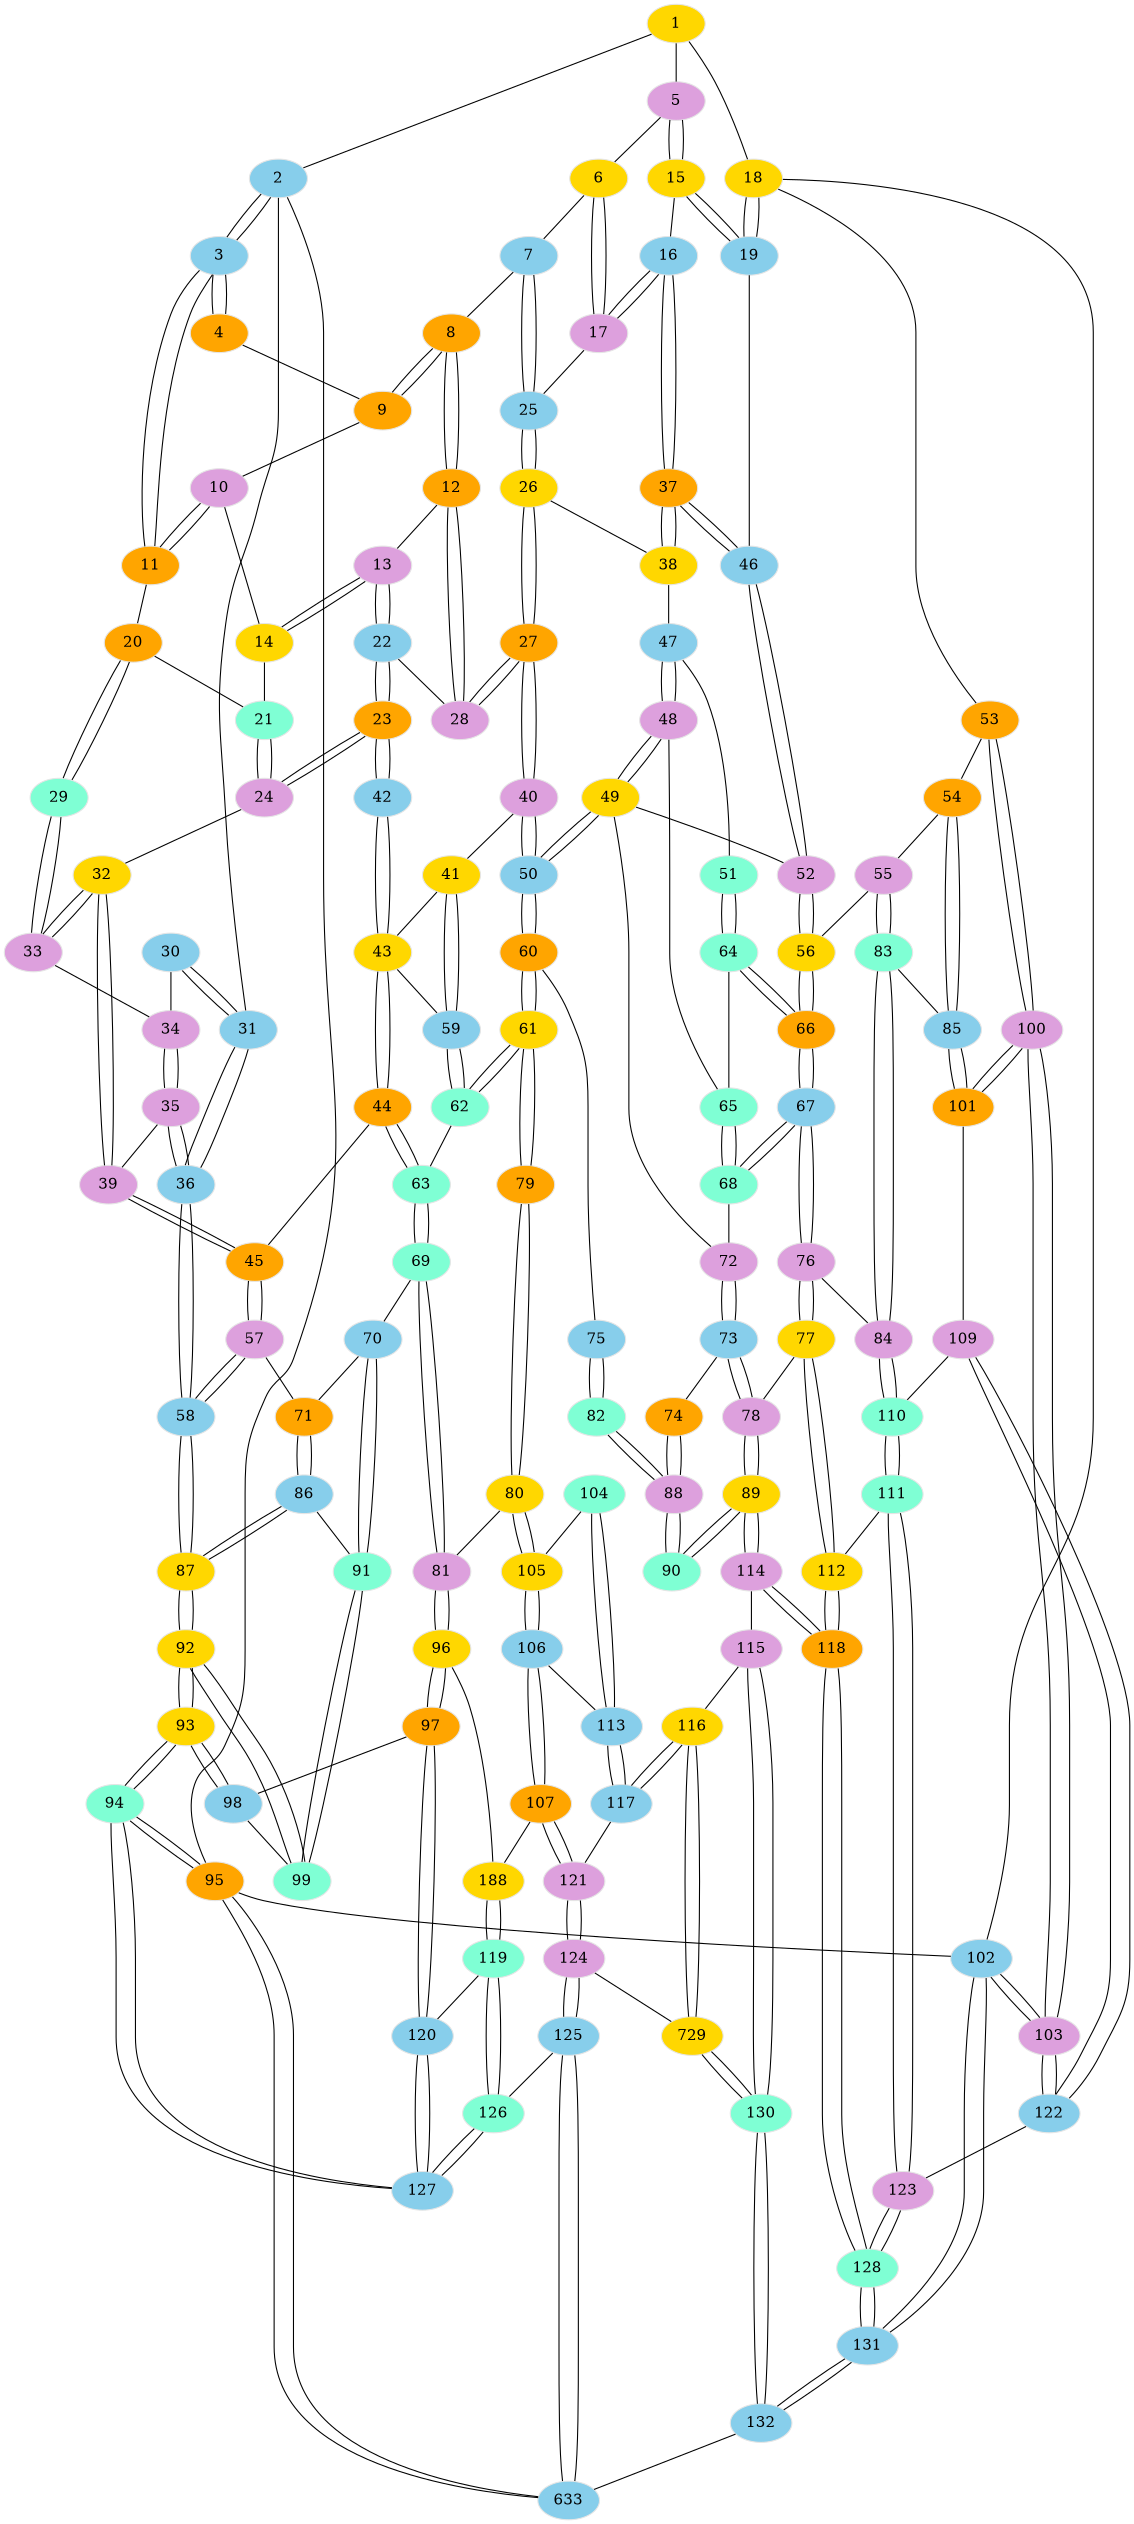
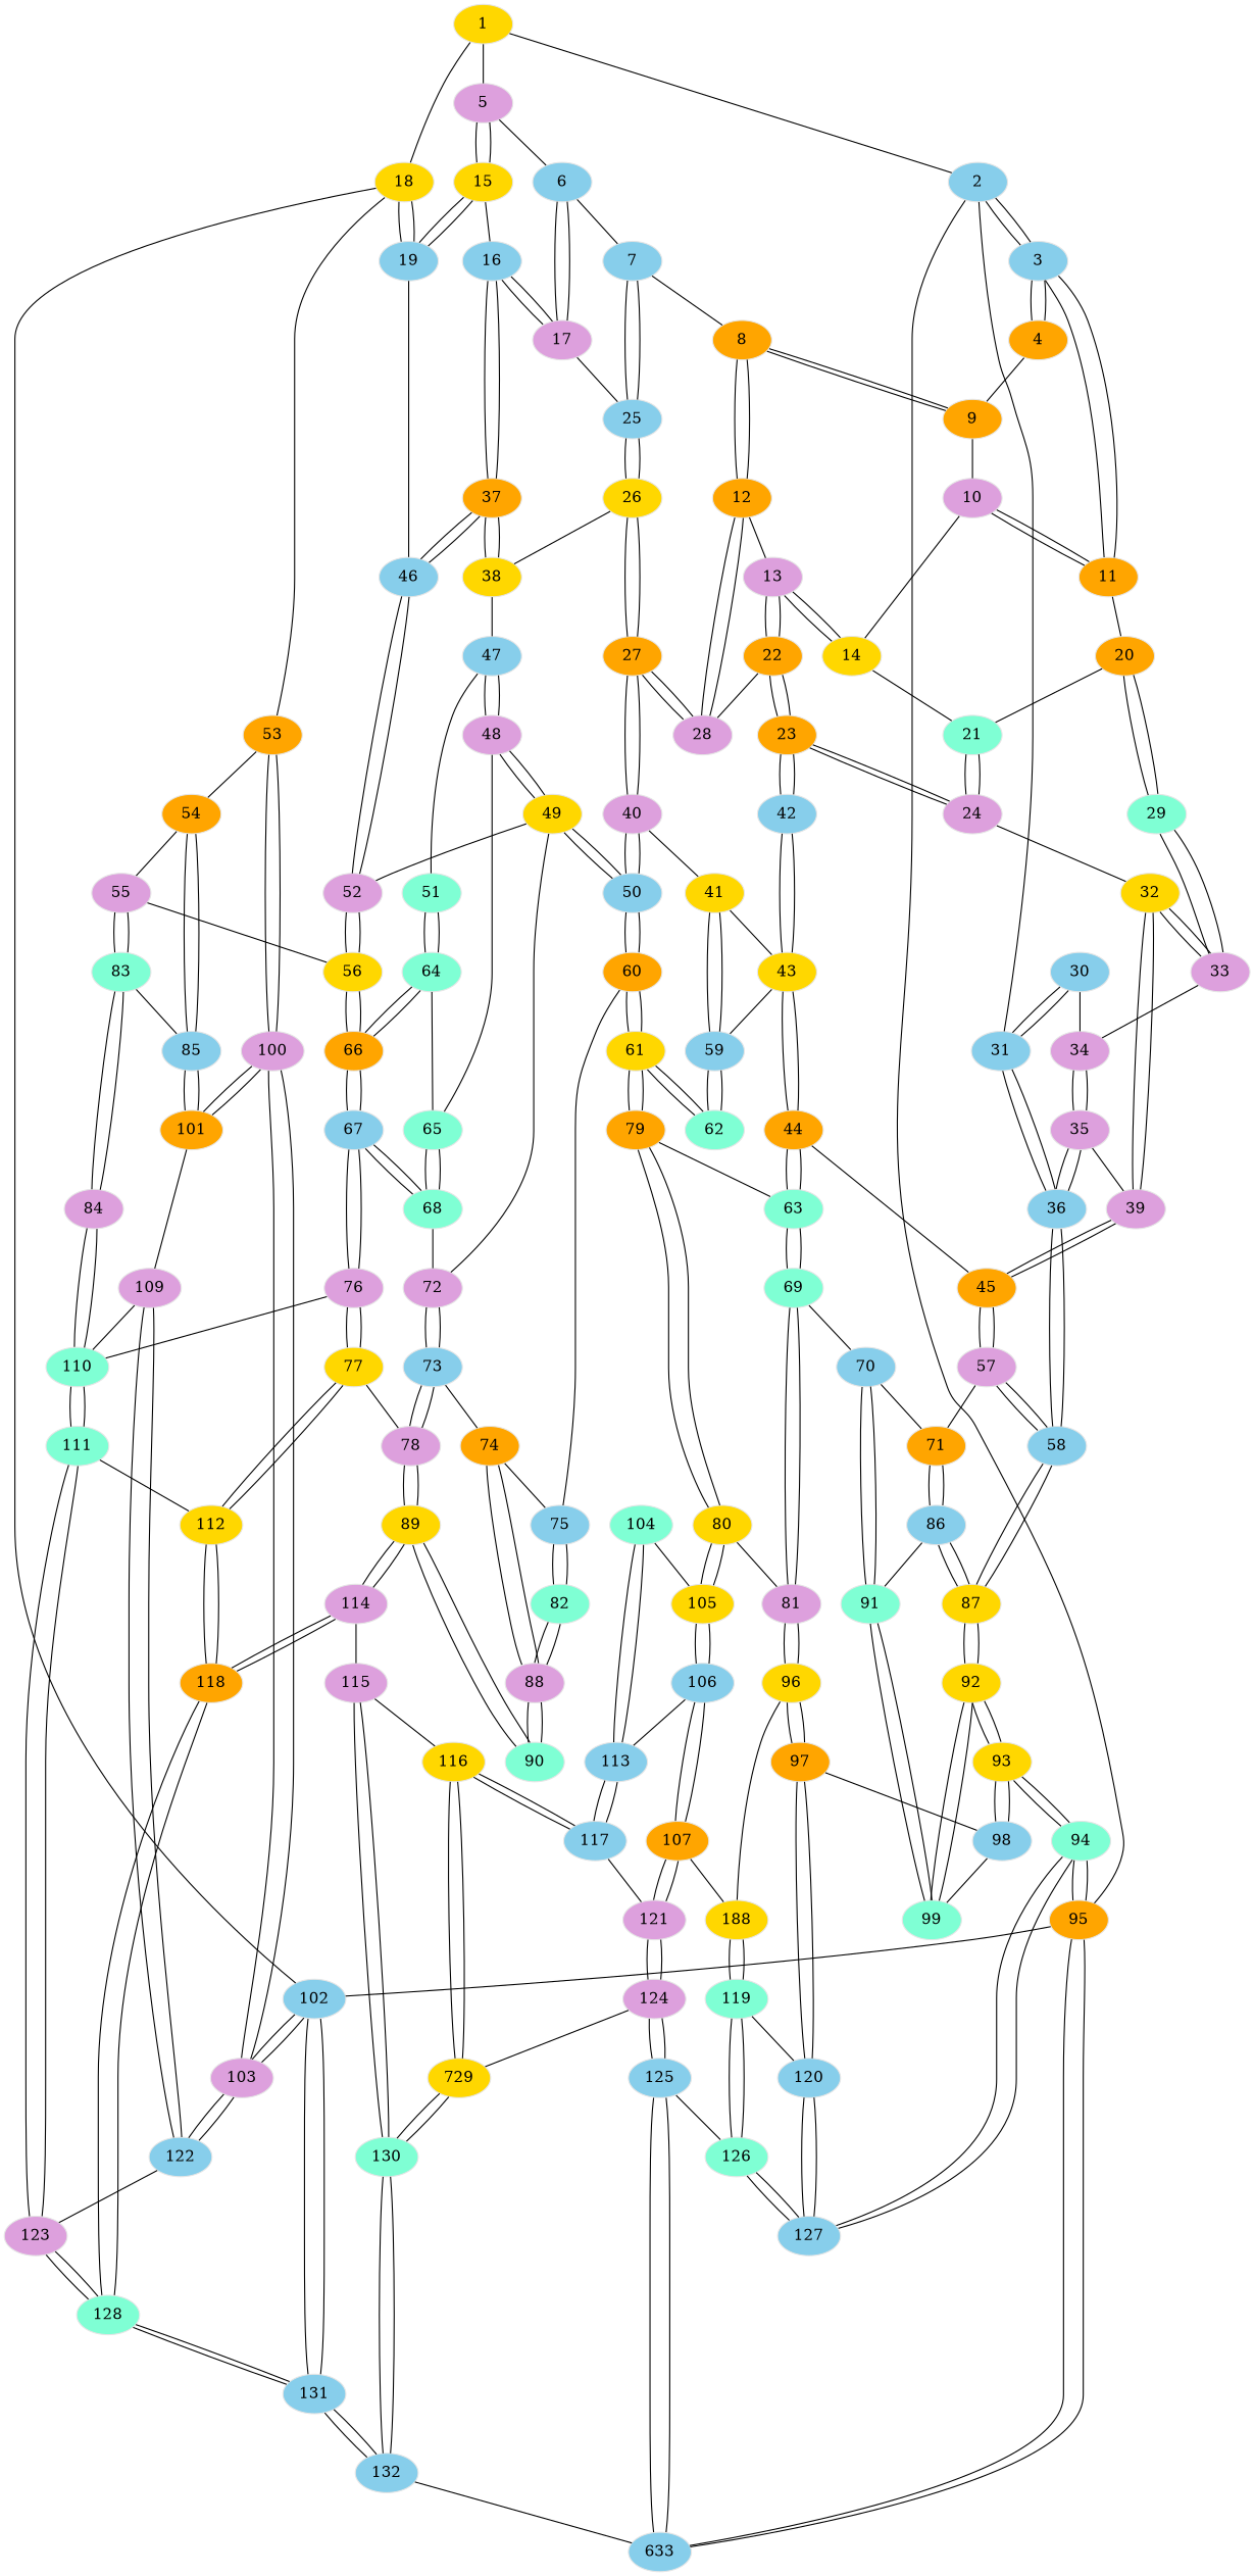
  graph {
    node [color=gray90 fillcolor=skyblue style=filled]
    1 [fillcolor=gold]
    2
    5 [fillcolor=plum]
    18 [fillcolor=gold]
    3
    31
    95 [fillcolor=orange]
-   6 [fillcolor=gold]
+   6
    15 [fillcolor=gold]
    19
    53 [fillcolor=orange]
    102
    4 [fillcolor=orange]
    11 [fillcolor=orange]
    36
    n16 [label=633]
    9 [fillcolor=orange]
    20 [fillcolor=orange]
    10 [fillcolor=plum]
    7
    17 [fillcolor=plum]
    16
    8 [fillcolor=orange]
    25
    12 [fillcolor=orange]
    26 [fillcolor=gold]
    13 [fillcolor=plum]
    28 [fillcolor=plum]
    14 [fillcolor=gold]
    21 [fillcolor=aquamarine]
    29 [fillcolor=aquamarine]
-   22
+   22 [fillcolor=orange]
    23 [fillcolor=orange]
    24 [fillcolor=plum]
    37 [fillcolor=orange]
    46
    38 [fillcolor=gold]
    54 [fillcolor=orange]
    100 [fillcolor=plum]
    103 [fillcolor=plum]
    131
    52 [fillcolor=plum]
    33 [fillcolor=plum]
    32 [fillcolor=gold]
    42
    43 [fillcolor=gold]
    39 [fillcolor=plum]
    27 [fillcolor=orange]
    40 [fillcolor=plum]
    47
    41 [fillcolor=gold]
    50
    30
    34 [fillcolor=plum]
    35 [fillcolor=plum]
    58
    45 [fillcolor=orange]
    87 [fillcolor=gold]
    48 [fillcolor=plum]
    51 [fillcolor=aquamarine]
    57 [fillcolor=plum]
    59
    60 [fillcolor=orange]
    62 [fillcolor=aquamarine]
    44 [fillcolor=orange]
    63 [fillcolor=aquamarine]
    69 [fillcolor=aquamarine]
    71 [fillcolor=orange]
    56 [fillcolor=gold]
    49 [fillcolor=gold]
    65 [fillcolor=aquamarine]
    64 [fillcolor=aquamarine]
    72 [fillcolor=plum]
    68 [fillcolor=aquamarine]
    73
    61 [fillcolor=gold]
    75
    66 [fillcolor=orange]
    55 [fillcolor=plum]
    85
    101 [fillcolor=orange]
    83 [fillcolor=aquamarine]
    84 [fillcolor=plum]
    67
    86
    92 [fillcolor=gold]
    79 [fillcolor=orange]
    82 [fillcolor=aquamarine]
    80 [fillcolor=gold]
    70
    81 [fillcolor=plum]
    76 [fillcolor=plum]
    77 [fillcolor=gold]
    91 [fillcolor=aquamarine]
    96 [fillcolor=gold]
    99 [fillcolor=aquamarine]
    74 [fillcolor=orange]
    78 [fillcolor=plum]
    88 [fillcolor=plum]
    89 [fillcolor=gold]
    90 [fillcolor=aquamarine]
    112 [fillcolor=gold]
    110 [fillcolor=aquamarine]
    118 [fillcolor=orange]
    114 [fillcolor=plum]
    105 [fillcolor=gold]
    106
    97 [fillcolor=orange]
    n109 [fillcolor=gold label=188]
    111 [fillcolor=aquamarine]
    109 [fillcolor=plum]
    93 [fillcolor=gold]
    115 [fillcolor=plum]
    104 [fillcolor=aquamarine]
    113
    94 [fillcolor=aquamarine]
    98
    127
    120
    119 [fillcolor=aquamarine]
    122
    132
    123 [fillcolor=plum]
    117
    107 [fillcolor=orange]
    121 [fillcolor=plum]
    124 [fillcolor=plum]
    126 [fillcolor=aquamarine]
    128 [fillcolor=aquamarine]
    116 [fillcolor=gold]
    130 [fillcolor=aquamarine]
    n132 [fillcolor=gold label=729]
    125
    1 -- 2
    1 -- 5
    1 -- 18
    2 -- 3
    2 -- 3
    2 -- 31
    2 -- 95
    5 -- 6
    5 -- 15
    5 -- 15
    18 -- 19
    18 -- 19
    18 -- 53
    18 -- 102
    3 -- 4
    3 -- 4
    3 -- 11
    3 -- 11
    31 -- 36
    31 -- 36
    95 -- 102
    95 -- n16
    95 -- n16
    6 -- 7
    6 -- 17
    6 -- 17
    15 -- 19
    15 -- 19
    15 -- 16
    19 -- 46
    53 -- 54
    53 -- 100
    53 -- 100
    102 -- 103
    102 -- 103
    102 -- 131
    102 -- 131
    4 -- 9
    11 -- 20
    36 -- 58
    36 -- 58
    9 -- 10
    20 -- 21
    20 -- 29
    20 -- 29
    10 -- 11
    10 -- 11
    10 -- 14
    7 -- 8
    7 -- 25
    7 -- 25
    17 -- 25
    16 -- 17
    16 -- 17
    16 -- 37
    16 -- 37
    8 -- 9
    8 -- 9
    8 -- 12
    8 -- 12
    25 -- 26
    25 -- 26
    12 -- 13
    12 -- 28
    12 -- 28
    26 -- 38
    26 -- 27
    26 -- 27
    13 -- 14
    13 -- 14
    13 -- 22
    13 -- 22
    14 -- 21
    21 -- 24
    21 -- 24
    29 -- 33
    29 -- 33
    22 -- 28
    22 -- 23
    22 -- 23
    23 -- 24
    23 -- 24
    23 -- 42
    23 -- 42
    24 -- 32
    37 -- 46
    37 -- 46
    37 -- 38
    37 -- 38
    46 -- 52
    46 -- 52
    38 -- 47
    54 -- 55
    54 -- 85
    54 -- 85
    100 -- 103
    100 -- 103
    100 -- 101
    100 -- 101
    103 -- 122
    103 -- 122
    131 -- 132
    131 -- 132
    52 -- 56
    52 -- 56
    33 -- 34
    32 -- 33
    32 -- 33
    32 -- 39
    32 -- 39
    42 -- 43
    42 -- 43
    43 -- 59
    43 -- 44
    43 -- 44
    39 -- 45
    39 -- 45
    27 -- 28
    27 -- 28
    27 -- 40
    27 -- 40
    40 -- 41
    40 -- 50
    40 -- 50
    47 -- 48
    47 -- 48
    47 -- 51
    41 -- 43
    41 -- 59
    41 -- 59
    50 -- 60
    50 -- 60
    30 -- 31
    30 -- 31
    30 -- 34
    34 -- 35
    34 -- 35
    35 -- 36
    35 -- 36
    35 -- 39
    58 -- 87
    58 -- 87
    45 -- 57
    45 -- 57
    87 -- 92
    87 -- 92
    48 -- 49
    48 -- 49
    48 -- 65
    51 -- 64
    51 -- 64
    57 -- 58
    57 -- 58
    57 -- 71
    59 -- 62
    59 -- 62
    60 -- 61
    60 -- 61
    60 -- 75
-   62 -- 63
+   79 -- 63
    44 -- 45
    44 -- 63
    44 -- 63
    63 -- 69
    63 -- 69
    69 -- 70
    69 -- 81
    69 -- 81
    71 -- 86
    71 -- 86
    56 -- 66
    56 -- 66
    49 -- 52
    49 -- 50
    49 -- 50
    49 -- 72
    65 -- 68
    65 -- 68
    64 -- 65
    64 -- 66
    64 -- 66
    72 -- 73
    72 -- 73
    68 -- 72
    73 -- 74
    73 -- 78
    73 -- 78
    61 -- 62
    61 -- 62
    61 -- 79
    61 -- 79
    75 -- 82
    75 -- 82
    66 -- 67
    66 -- 67
    55 -- 56
    55 -- 83
    55 -- 83
    85 -- 101
    85 -- 101
    101 -- 109
    83 -- 85
    83 -- 84
    83 -- 84
    84 -- 110
    84 -- 110
    67 -- 68
    67 -- 68
    67 -- 76
    67 -- 76
    86 -- 87
    86 -- 87
    86 -- 91
    92 -- 99
    92 -- 99
    92 -- 93
    92 -- 93
    79 -- 80
    79 -- 80
    82 -- 88
    82 -- 88
    80 -- 81
    80 -- 105
    80 -- 105
    70 -- 71
    70 -- 91
    70 -- 91
    81 -- 96
    81 -- 96
-   76 -- 84
+   76 -- 110
    76 -- 77
    76 -- 77
    77 -- 78
    77 -- 112
    77 -- 112
    91 -- 99
    91 -- 99
    96 -- 97
    96 -- 97
    96 -- n109
+   74 -- 75
    74 -- 88
    74 -- 88
    78 -- 89
    78 -- 89
    88 -- 90
    88 -- 90
    89 -- 90
    89 -- 90
    89 -- 114
    89 -- 114
    112 -- 118
    112 -- 118
    110 -- 111
    110 -- 111
    118 -- 128
    118 -- 128
    114 -- 118
    114 -- 118
    114 -- 115
    105 -- 106
    105 -- 106
    106 -- 113
    106 -- 107
    106 -- 107
    97 -- 98
    97 -- 120
    97 -- 120
    n109 -- 119
    n109 -- 119
    111 -- 112
    111 -- 123
    111 -- 123
    109 -- 110
    109 -- 122
    109 -- 122
    93 -- 94
    93 -- 94
    93 -- 98
    93 -- 98
    115 -- 116
    115 -- 130
    115 -- 130
    104 -- 105
    104 -- 113
    104 -- 113
    113 -- 117
    113 -- 117
    94 -- 95
    94 -- 95
    94 -- 127
    94 -- 127
    98 -- 99
    120 -- 127
    120 -- 127
    119 -- 120
    119 -- 126
    119 -- 126
    122 -- 123
    132 -- n16
    123 -- 128
    123 -- 128
    117 -- 121
    107 -- n109
    107 -- 121
    107 -- 121
    121 -- 124
    121 -- 124
    124 -- n132
    124 -- 125
    124 -- 125
    126 -- 127
    126 -- 127
    128 -- 131
    128 -- 131
    116 -- 117
    116 -- 117
    116 -- n132
    116 -- n132
    130 -- 132
    130 -- 132
    n132 -- 130
    n132 -- 130
    125 -- n16
    125 -- n16
    125 -- 126
  }
